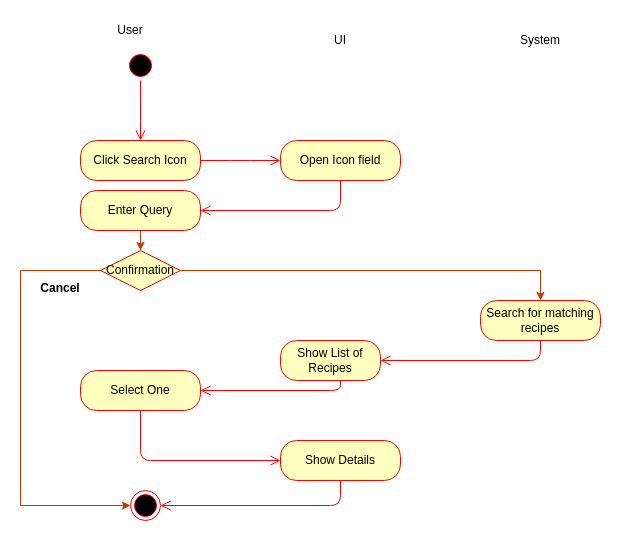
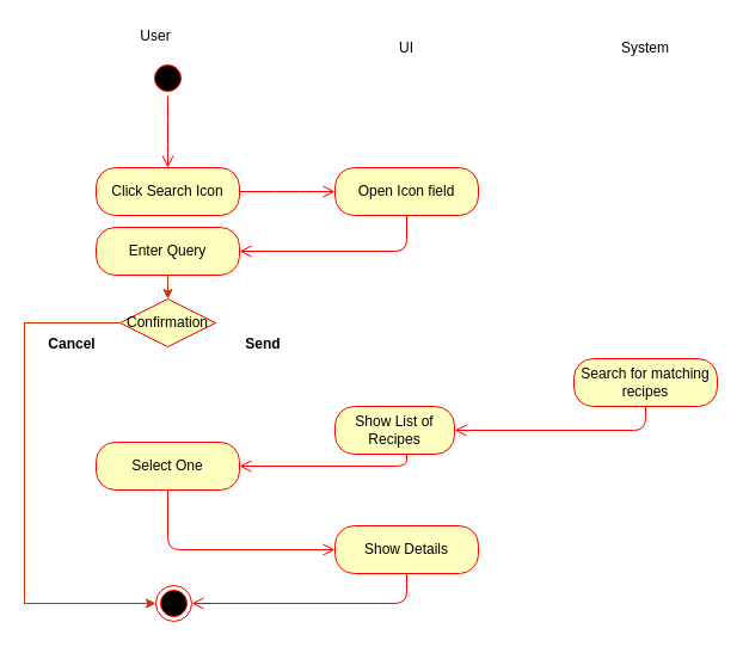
  <mxCell id="0" />
  <mxCell id="1" parent="0" />
  <mxCell id="2" value="User" style="text;html=1;strokeColor=none;fillColor=none;align=center;verticalAlign=middle;whiteSpace=wrap;rounded=0;" vertex="1" parent="1"><mxGeometry x="110" y="20" width="40" height="20" as="geometry" /></mxCell>
  <mxCell id="3" value="UI" style="text;html=1;strokeColor=none;fillColor=none;align=center;verticalAlign=middle;whiteSpace=wrap;rounded=0;" vertex="1" parent="1"><mxGeometry x="320" y="30" width="40" height="20" as="geometry" /></mxCell>
  <mxCell id="4" value="System" style="text;html=1;strokeColor=none;fillColor=none;align=center;verticalAlign=middle;whiteSpace=wrap;rounded=0;" vertex="1" parent="1"><mxGeometry x="520" y="30" width="40" height="20" as="geometry" /></mxCell>
  <mxCell id="5" value="" style="ellipse;html=1;shape=startState;fillColor=#000000;strokeColor=#ff0000;" vertex="1" parent="1"><mxGeometry x="125" y="50" width="30" height="30" as="geometry" /></mxCell>
  <mxCell id="6" value="" style="edgeStyle=orthogonalEdgeStyle;html=1;verticalAlign=bottom;endArrow=open;endSize=8;strokeColor=#ff0000;" edge="1" source="5" parent="1"><mxGeometry relative="1" as="geometry"><mxPoint x="140" y="140" as="targetPoint" /></mxGeometry></mxCell>
  <mxCell id="7" value="Click Search Icon" style="rounded=1;whiteSpace=wrap;html=1;arcSize=40;fontColor=#000000;fillColor=#ffffc0;strokeColor=#ff0000;" vertex="1" parent="1"><mxGeometry x="80" y="140" width="120" height="40" as="geometry" /></mxCell>
  <mxCell id="8" value="" style="edgeStyle=orthogonalEdgeStyle;html=1;verticalAlign=bottom;endArrow=open;endSize=8;strokeColor=#ff0000;" edge="1" source="7" parent="1"><mxGeometry relative="1" as="geometry"><mxPoint x="280" y="160" as="targetPoint" /></mxGeometry></mxCell>
  <mxCell id="9" value="Open Icon field" style="rounded=1;whiteSpace=wrap;html=1;arcSize=40;fontColor=#000000;fillColor=#ffffc0;strokeColor=#ff0000;" vertex="1" parent="1"><mxGeometry x="280" y="140" width="120" height="40" as="geometry" /></mxCell>
  <mxCell id="10" value="" style="edgeStyle=orthogonalEdgeStyle;html=1;verticalAlign=bottom;endArrow=open;endSize=8;strokeColor=#ff0000;entryX=1;entryY=0.5;entryDx=0;entryDy=0;" edge="1" source="9" parent="1" target="12"><mxGeometry relative="1" as="geometry"><mxPoint x="340" y="240" as="targetPoint" /><Array as="points"><mxPoint x="340" y="210" /></Array></mxGeometry></mxCell>
  <mxCell id="11" style="edgeStyle=orthogonalEdgeStyle;rounded=0;orthogonalLoop=1;jettySize=auto;html=1;exitX=0.5;exitY=1;exitDx=0;exitDy=0;entryX=0.5;entryY=0;entryDx=0;entryDy=0;fillColor=#fa6800;strokeColor=#C73500;" edge="1" parent="1" source="12" target="24"><mxGeometry relative="1" as="geometry" /></mxCell>
  <mxCell id="12" value="Enter Query" style="rounded=1;whiteSpace=wrap;html=1;arcSize=40;fontColor=#000000;fillColor=#ffffc0;strokeColor=#ff0000;" vertex="1" parent="1"><mxGeometry x="80" y="190" width="120" height="40" as="geometry" /></mxCell>
  <mxCell id="13" value="Search for matching recipes" style="rounded=1;whiteSpace=wrap;html=1;arcSize=40;fontColor=#000000;fillColor=#ffffc0;strokeColor=#ff0000;" vertex="1" parent="1"><mxGeometry x="480" y="300" width="120" height="40" as="geometry" /></mxCell>
  <mxCell id="14" value="" style="edgeStyle=orthogonalEdgeStyle;html=1;verticalAlign=bottom;endArrow=open;endSize=8;strokeColor=#ff0000;entryX=1;entryY=0.5;entryDx=0;entryDy=0;" edge="1" source="13" parent="1" target="15"><mxGeometry relative="1" as="geometry"><mxPoint x="540" y="380" as="targetPoint" /><Array as="points"><mxPoint x="540" y="360" /></Array></mxGeometry></mxCell>
  <mxCell id="15" value="Show List of Recipes" style="rounded=1;whiteSpace=wrap;html=1;arcSize=40;fontColor=#000000;fillColor=#ffffc0;strokeColor=#ff0000;" vertex="1" parent="1"><mxGeometry x="280" y="340" width="100" height="40" as="geometry" /></mxCell>
  <mxCell id="16" value="" style="edgeStyle=orthogonalEdgeStyle;html=1;verticalAlign=bottom;endArrow=open;endSize=8;strokeColor=#ff0000;entryX=1;entryY=0.5;entryDx=0;entryDy=0;" edge="1" source="15" parent="1" target="17"><mxGeometry relative="1" as="geometry"><mxPoint x="340" y="440" as="targetPoint" /><Array as="points"><mxPoint x="340" y="390" /></Array></mxGeometry></mxCell>
  <mxCell id="17" value="Select One" style="rounded=1;whiteSpace=wrap;html=1;arcSize=40;fontColor=#000000;fillColor=#ffffc0;strokeColor=#ff0000;" vertex="1" parent="1"><mxGeometry x="80" y="370" width="120" height="40" as="geometry" /></mxCell>
  <mxCell id="18" value="" style="edgeStyle=orthogonalEdgeStyle;html=1;verticalAlign=bottom;endArrow=open;endSize=8;strokeColor=#ff0000;entryX=0;entryY=0.5;entryDx=0;entryDy=0;" edge="1" source="17" parent="1" target="19"><mxGeometry relative="1" as="geometry"><mxPoint x="140" y="470" as="targetPoint" /><Array as="points"><mxPoint x="140" y="460" /></Array></mxGeometry></mxCell>
  <mxCell id="19" value="Show Details" style="rounded=1;whiteSpace=wrap;html=1;arcSize=40;fontColor=#000000;fillColor=#ffffc0;strokeColor=#ff0000;" vertex="1" parent="1"><mxGeometry x="280" y="440" width="120" height="40" as="geometry" /></mxCell>
  <mxCell id="20" value="" style="edgeStyle=orthogonalEdgeStyle;html=1;verticalAlign=bottom;endArrow=open;endSize=8;strokeColor=#ff0000;entryX=1;entryY=0.5;entryDx=0;entryDy=0;" edge="1" source="19" parent="1" target="21"><mxGeometry relative="1" as="geometry"><mxPoint x="340" y="540" as="targetPoint" /><Array as="points"><mxPoint x="340" y="505" /></Array></mxGeometry></mxCell>
  <mxCell id="21" value="" style="ellipse;html=1;shape=endState;fillColor=#000000;strokeColor=#ff0000;" vertex="1" parent="1"><mxGeometry x="130" y="490" width="30" height="30" as="geometry" /></mxCell>
- <mxCell id="22" style="edgeStyle=orthogonalEdgeStyle;rounded=0;orthogonalLoop=1;jettySize=auto;html=1;exitX=1;exitY=0.5;exitDx=0;exitDy=0;entryX=0.5;entryY=0;entryDx=0;entryDy=0;fillColor=#fa6800;strokeColor=#C73500;endArrow=classic;endFill=1;" edge="1" parent="1" source="24" target="13"><mxGeometry relative="1" as="geometry" /></mxCell>
  <mxCell id="23" style="edgeStyle=orthogonalEdgeStyle;rounded=0;orthogonalLoop=1;jettySize=auto;html=1;exitX=0;exitY=0.5;exitDx=0;exitDy=0;entryX=0;entryY=0.5;entryDx=0;entryDy=0;fillColor=#fa6800;strokeColor=#C73500;" edge="1" parent="1" source="24" target="21"><mxGeometry relative="1" as="geometry"><Array as="points"><mxPoint x="20" y="270" /><mxPoint x="20" y="505" /></Array></mxGeometry></mxCell>
  <mxCell id="24" value="Confirmation" style="rhombus;whiteSpace=wrap;html=1;fillColor=#ffffc0;strokeColor=#ff0000;" vertex="1" parent="1"><mxGeometry x="100" y="250" width="80" height="40" as="geometry" /></mxCell>
  <mxCell id="25" style="edgeStyle=orthogonalEdgeStyle;rounded=0;orthogonalLoop=1;jettySize=auto;html=1;exitX=0.5;exitY=1;exitDx=0;exitDy=0;" edge="1" parent="1" source="24" target="24"><mxGeometry relative="1" as="geometry" /></mxCell>
  <mxCell id="26" value="Cancel" style="text;align=center;fontStyle=1;verticalAlign=middle;spacingLeft=3;spacingRight=3;strokeColor=none;rotatable=0;points=[[0,0.5],[1,0.5]];portConstraint=eastwest;" vertex="1" parent="1"><mxGeometry x="20" y="274" width="80" height="26" as="geometry" /></mxCell>
+ <mxCell id="27" value="Send" style="text;align=center;fontStyle=1;verticalAlign=middle;spacingLeft=3;spacingRight=3;strokeColor=none;rotatable=0;points=[[0,0.5],[1,0.5]];portConstraint=eastwest;" vertex="1" parent="1"><mxGeometry x="180" y="274" width="80" height="26" as="geometry" /></mxCell>
